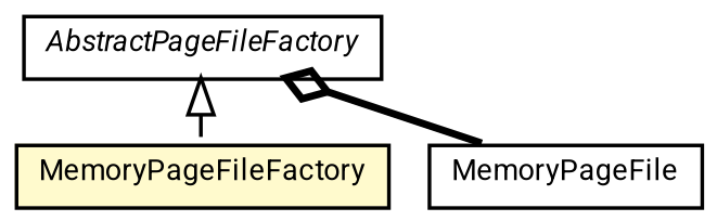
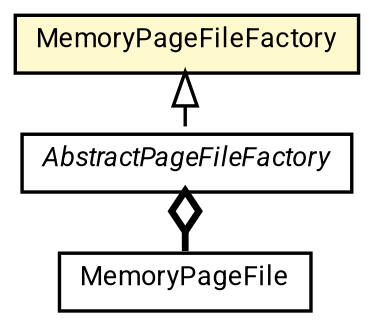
  digraph {
    fontname="Roboto Condensed"
    nodesep=0.15
    rankdir=TB
    ranksep=0.25
    node [fontcolor=black fontname="Roboto Condensed" fontsize=8 margin=0 shape=plaintext]
    edge [color=black dir=back fontname="Roboto Condensed" fontsize=7 labelfontname=Roboto labelfontsize=7]
    n1 [height=0 label=<<table title="de.lmu.ifi.dbs.elki.persistent.AbstractPageFileFactory" border="0" cellborder="1" cellspacing="0" cellpadding="2" href="AbstractPageFileFactory.html" target="_parent"> 		<tr><td><table border="0" cellspacing="0" cellpadding="1"> 		<tr><td align="center" balign="center"> <font face="Roboto"><i>AbstractPageFileFactory</i></font> </td></tr> 		</table></td></tr> 		</table>> width=0]
    n2 [height=0 label=<<table title="de.lmu.ifi.dbs.elki.persistent.MemoryPageFileFactory" border="0" cellborder="1" cellspacing="0" cellpadding="2" bgcolor="lemonChiffon" href="MemoryPageFileFactory.html" target="_parent"> 		<tr><td><table border="0" cellspacing="0" cellpadding="1"> 		<tr><td align="center" balign="center"> <font face="Roboto">MemoryPageFileFactory</font> </td></tr> 		</table></td></tr> 		</table>> width=0]
    n3 [height=0 label=<<table title="de.lmu.ifi.dbs.elki.persistent.MemoryPageFile" border="0" cellborder="1" cellspacing="0" cellpadding="2" href="MemoryPageFile.html" target="_parent"> 		<tr><td><table border="0" cellspacing="0" cellpadding="1"> 		<tr><td align="center" balign="center"> <font face="Roboto">MemoryPageFile</font> </td></tr> 		</table></td></tr> 		</table>> width=0]
-   n1 -> n2 [arrowtail=empty style=dashed weight=10]
+   n2 -> n1 [arrowtail=empty style=dashed weight=10]
    n1 -> n3 [arrowhead=none arrowtail=ediamond style=bold weight=4]
  }
